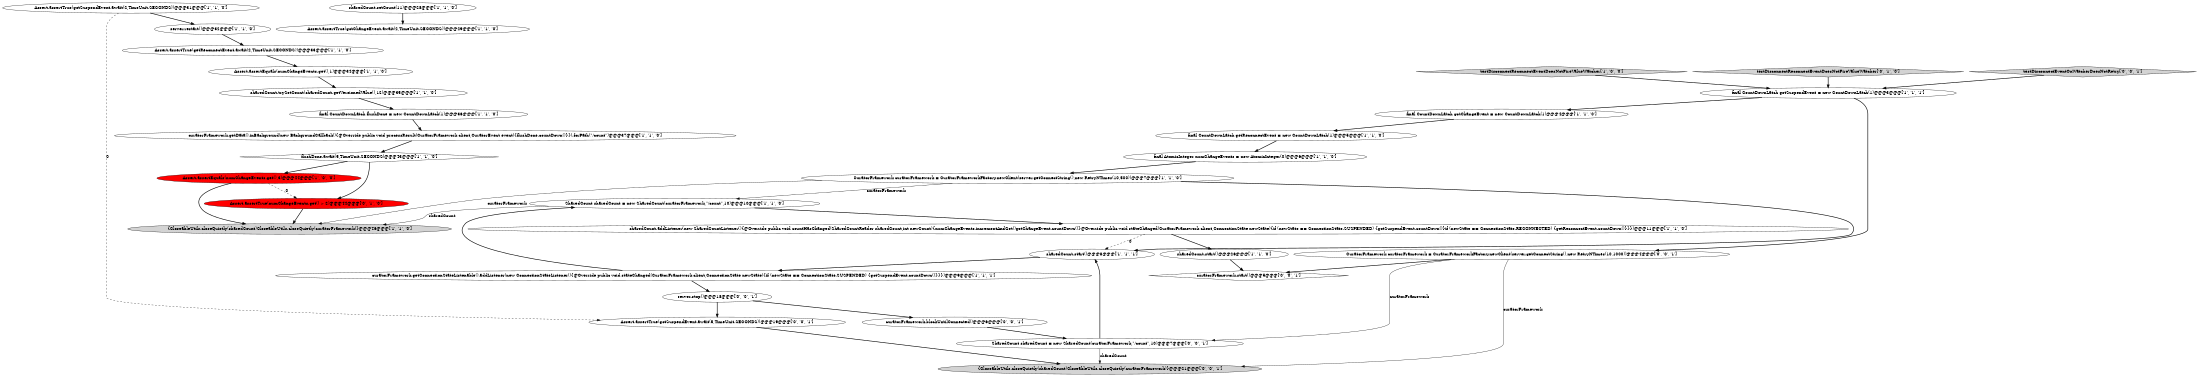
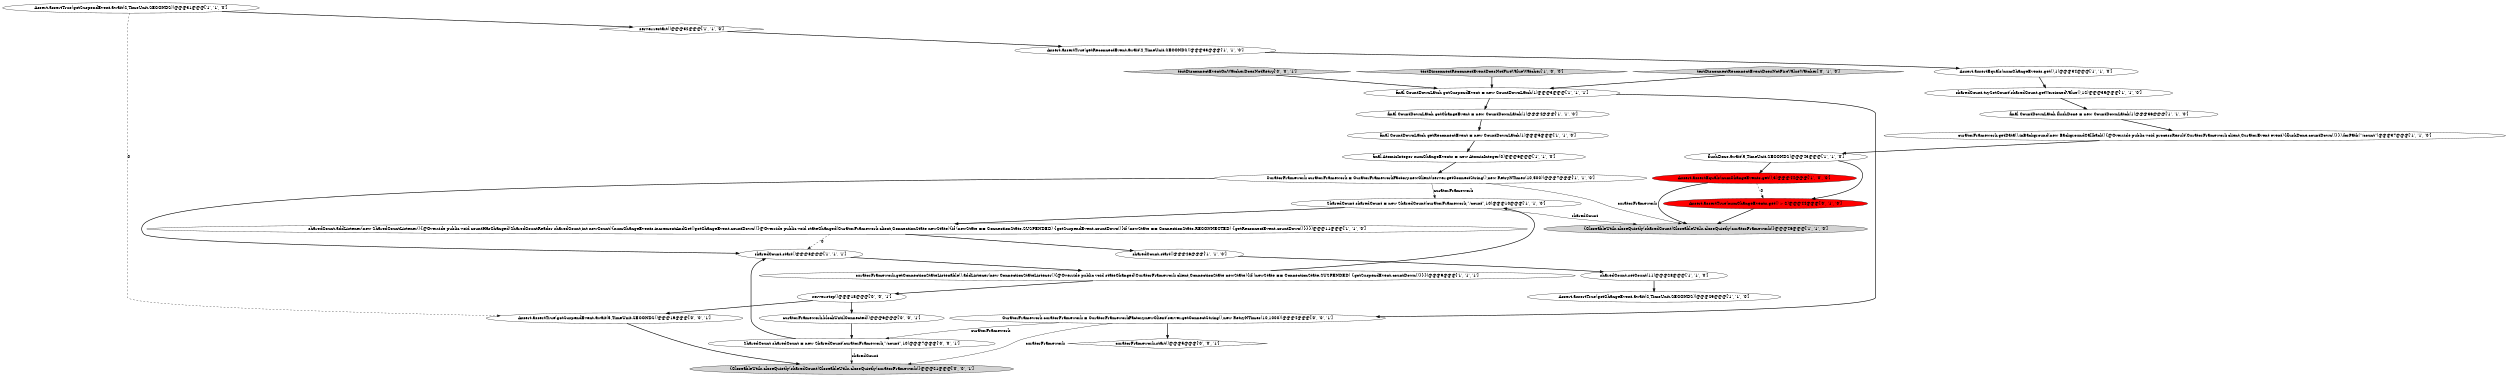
  digraph {
    node [fillcolor=white shape=ellipse style=filled]
    edge [style=bold]
    n1 [fillcolor=lightgray label="testDisconnectReconnectEventDoesNotFireValueWatcher['0', '1', '0']" shape=diamond]
    n2 [label="final CountDownLatch gotSuspendEvent = new CountDownLatch(1)@@@3@@@['1', '1', '1']"]
    n3 [label="final CountDownLatch gotChangeEvent = new CountDownLatch(1)@@@4@@@['1', '1', '0']"]
    n4 [label="CuratorFramework curatorFramework = CuratorFrameworkFactory.newClient(server.getConnectString(),new RetryNTimes(10,1000))@@@4@@@['0', '0', '1']"]
    n5 [label="SharedCount sharedCount = new SharedCount(curatorFramework,\"/count\",10)@@@10@@@['1', '1', '0']"]
    n6 [label="sharedCount.addListener(new SharedCountListener(){@Override public void countHasChanged(SharedCountReader sharedCount,int newCount){numChangeEvents.incrementAndGet()gotChangeEvent.countDown()}@Override public void stateChanged(CuratorFramework client,ConnectionState newState){if (newState == ConnectionState.SUSPENDED) {gotSuspendEvent.countDown()}if (newState == ConnectionState.RECONNECTED) {getReconnectEvent.countDown()}}})@@@11@@@['1', '1', '0']"]
    n7 [fillcolor=lightgray label="{CloseableUtils.closeQuietly(sharedCount)CloseableUtils.closeQuietly(curatorFramework)}@@@46@@@['1', '1', '0']"]
    n8 [label="sharedCount.start()@@@8@@@['1', '1', '1']"]
    n9 [label="sharedCount.start()@@@26@@@['1', '1', '0']"]
    n10 [fillcolor=lightgray label="testDisconnectEventOnWatcherDoesNotRetry['0', '0', '1']" shape=diamond]
    n11 [label="curatorFramework.getConnectionStateListenable().addListener(new ConnectionStateListener(){@Override public void stateChanged(CuratorFramework client,ConnectionState newState){if (newState == ConnectionState.SUSPENDED) {gotSuspendEvent.countDown()}}})@@@9@@@['1', '1', '1']"]
    n12 [label="sharedCount.setCount(11)@@@28@@@['1', '1', '0']"]
    n13 [label="Assert.assertTrue(gotSuspendEvent.await(5,TimeUnit.SECONDS))@@@19@@@['0', '0', '1']"]
    n14 [fillcolor=lightgray label="{CloseableUtils.closeQuietly(sharedCount)CloseableUtils.closeQuietly(curatorFramework)}@@@21@@@['0', '0', '1']"]
    n15 [label="SharedCount sharedCount = new SharedCount(curatorFramework,\"/count\",10)@@@7@@@['0', '0', '1']"]
    n16 [label="server.stop()@@@18@@@['0', '0', '1']"]
    n17 [label="curatorFramework.blockUntilConnected()@@@6@@@['0', '0', '1']"]
    n18 [label="curatorFramework.getData().inBackground(new BackgroundCallback(){@Override public void processResult(CuratorFramework client,CuratorEvent event){flushDone.countDown()}}).forPath(\"/count\")@@@37@@@['1', '1', '0']"]
-   n19 [label="flushDone.await(5,TimeUnit.SECONDS)@@@43@@@['1', '1', '0']" shape=diamond]
+   n19 [label="flushDone.await(5,TimeUnit.SECONDS)@@@43@@@['1', '1', '0']"]
    n20 [fillcolor=red label="Assert.assertTrue(numChangeEvents.get() > 2)@@@44@@@['0', '1', '0']"]
    n21 [fillcolor=red label="Assert.assertEquals(numChangeEvents.get(),3)@@@44@@@['1', '0', '0']"]
    n22 [label="Assert.assertTrue(gotChangeEvent.await(2,TimeUnit.SECONDS))@@@29@@@['1', '1', '0']"]
    n23 [label="final AtomicInteger numChangeEvents = new AtomicInteger(0)@@@6@@@['1', '1', '0']"]
    n24 [label="CuratorFramework curatorFramework = CuratorFrameworkFactory.newClient(server.getConnectString(),new RetryNTimes(10,500))@@@7@@@['1', '1', '0']"]
    n25 [label="Assert.assertTrue(gotSuspendEvent.await(2,TimeUnit.SECONDS))@@@31@@@['1', '1', '0']"]
-   n26 [label="server.restart()@@@32@@@['1', '1', '0']"]
+   n26 [label="server.restart()@@@32@@@['1', '1', '0']" shape=diamond]
    n27 [label="Assert.assertTrue(getReconnectEvent.await(2,TimeUnit.SECONDS))@@@33@@@['1', '1', '0']"]
    n28 [label="Assert.assertEquals(numChangeEvents.get(),1)@@@34@@@['1', '1', '0']"]
    n29 [label="sharedCount.trySetCount(sharedCount.getVersionedValue(),12)@@@35@@@['1', '1', '0']"]
    n30 [label="final CountDownLatch getReconnectEvent = new CountDownLatch(1)@@@5@@@['1', '1', '0']"]
    n31 [label="curatorFramework.start()@@@5@@@['0', '0', '1']" shape=diamond]
    n32 [fillcolor=lightgray label="testDisconnectReconnectEventDoesNotFireValueWatcher['1', '0', '0']" shape=diamond]
    n33 [label="final CountDownLatch flushDone = new CountDownLatch(1)@@@36@@@['1', '1', '0']"]
    n1 -> n2
    n2 -> n3
    n2 -> n4
    n3 -> n30
    n4 -> n14 [label=curatorFramework style=solid]
    n4 -> n15 [label=curatorFramework style=solid]
    n4 -> n31
    n5 -> n6
    n5 -> n7 [label=sharedCount style=solid]
    n6 -> n8 [label=0 style=dashed]
    n6 -> n9
    n8 -> n11
-   n9 -> n31
+   n9 -> n12
    n10 -> n2
    n11 -> n5
    n11 -> n16
    n12 -> n22
    n13 -> n14
    n15 -> n8
    n15 -> n14 [label=sharedCount style=solid]
    n16 -> n13
    n16 -> n17
    n17 -> n15
    n18 -> n19
    n19 -> n20
    n19 -> n21
    n20 -> n7
    n21 -> n7
    n21 -> n20 [label=0 style=dashed]
    n23 -> n24
    n24 -> n5 [label=curatorFramework style=solid]
    n24 -> n7 [label=curatorFramework style=solid]
    n24 -> n8
    n25 -> n13 [label=0 style=dashed]
    n25 -> n26
    n26 -> n27
    n27 -> n28
    n28 -> n29
    n29 -> n33
    n30 -> n23
    n32 -> n2
    n33 -> n18
  }
